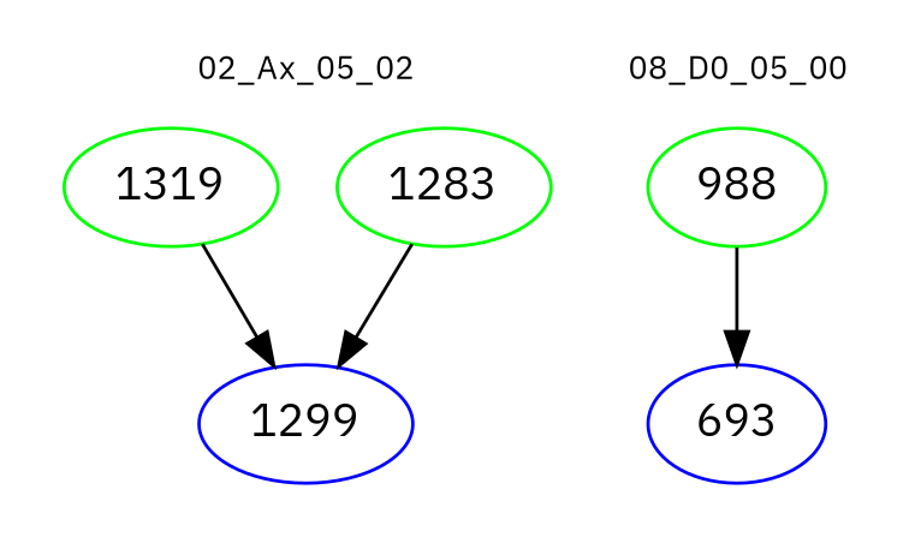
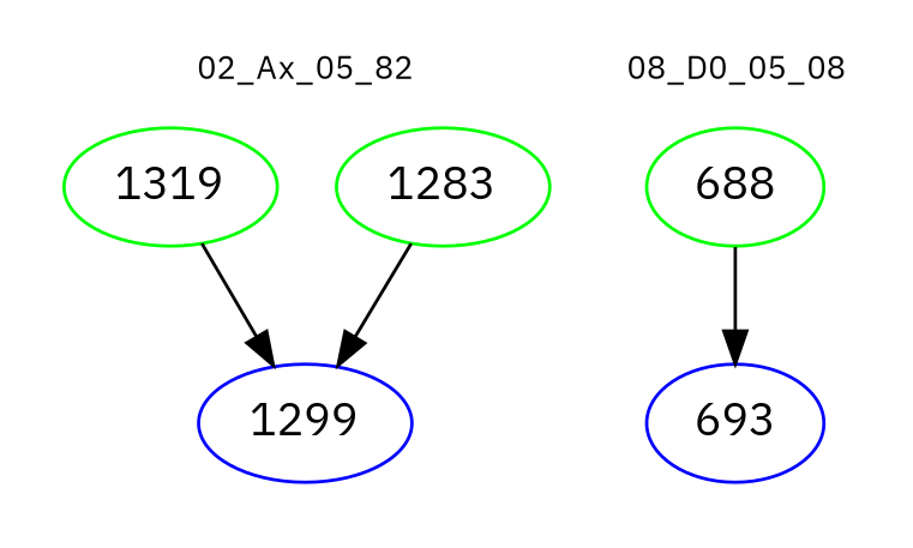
  digraph {
    fontname="IBM Plex Sans"
    node [color=green fontname="IBM Plex Sans"]
    edge [color=black fontname="IBM Plex Sans"]
    n1 [label=1283]
    n2 [color=blue label=1299]
    n3 [label=1319]
-   n4 [label=988]
+   n4 [label=688]
    n5 [color=blue label=693]
    subgraph cluster_1 {
      color=white
      fontsize=10
-     label="02_Ax_05_02"
+     label="02_Ax_05_82"
      n1
      n2
      n3
    }
    subgraph cluster_2 {
      color=white
      fontsize=10
-     label="08_D0_05_00"
+     label="08_D0_05_08"
      n4
      n5
    }
    n1 -> n2
    n3 -> n2
    n4 -> n5
  }
